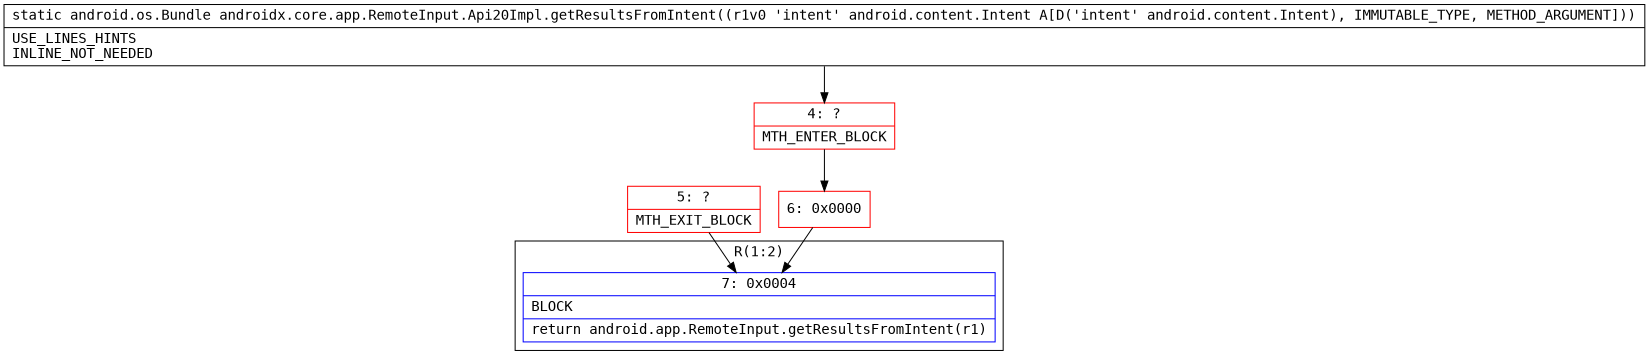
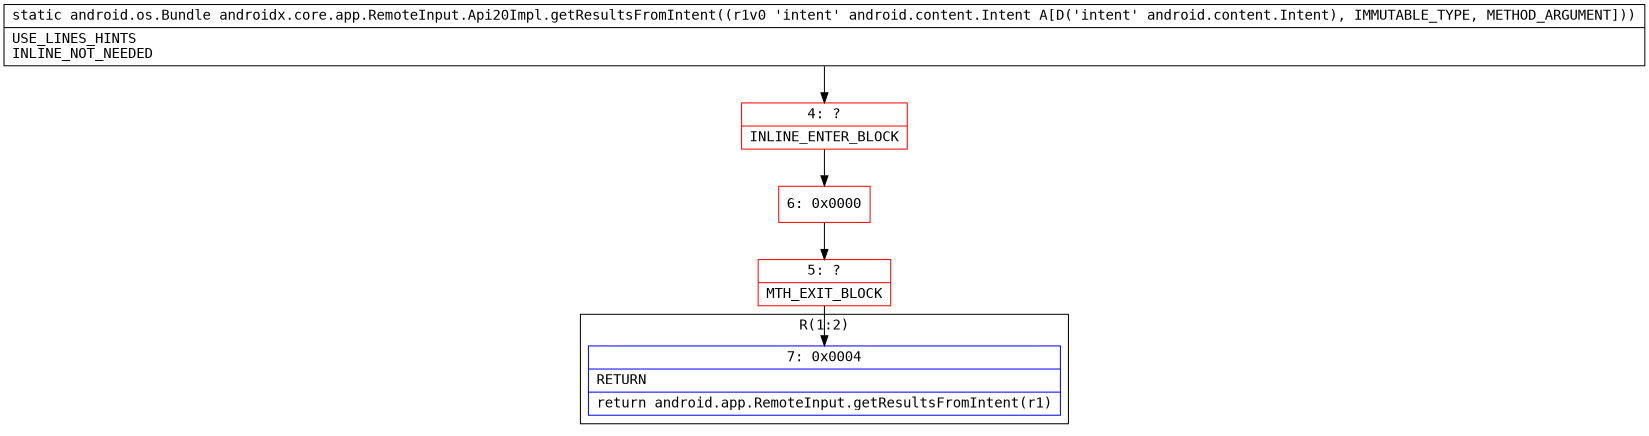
  digraph {
    fontname="DejaVu Sans Mono"
    node [color=red fontname="DejaVu Sans Mono" shape=record]
    edge [fontname="DejaVu Sans Mono"]
-   n1 [color=blue label="{7\:\ 0x0004|BLOCK\l|return android.app.RemoteInput.getResultsFromIntent(r1)\l}"]
+   n1 [color=blue label="{7\:\ 0x0004|RETURN\l|return android.app.RemoteInput.getResultsFromIntent(r1)\l}"]
    n2 [label="{5\:\ ?|MTH_EXIT_BLOCK\l}"]
-   n3 [label="{4\:\ ?|MTH_ENTER_BLOCK\l}"]
+   n3 [label="{4\:\ ?|INLINE_ENTER_BLOCK\l}"]
    n4 [label="{6\:\ 0x0000}"]
    n5 [label="{static android.os.Bundle androidx.core.app.RemoteInput.Api20Impl.getResultsFromIntent((r1v0 'intent' android.content.Intent A[D('intent' android.content.Intent), IMMUTABLE_TYPE, METHOD_ARGUMENT]))  | USE_LINES_HINTS\lINLINE_NOT_NEEDED\l}" color=""]
    subgraph cluster_1 {
      label="R(1:2)"
      n1
    }
    n2 -> n1
    n3 -> n4
-   n4 -> n1
+   n4 -> n2
    n5 -> n3
  }
